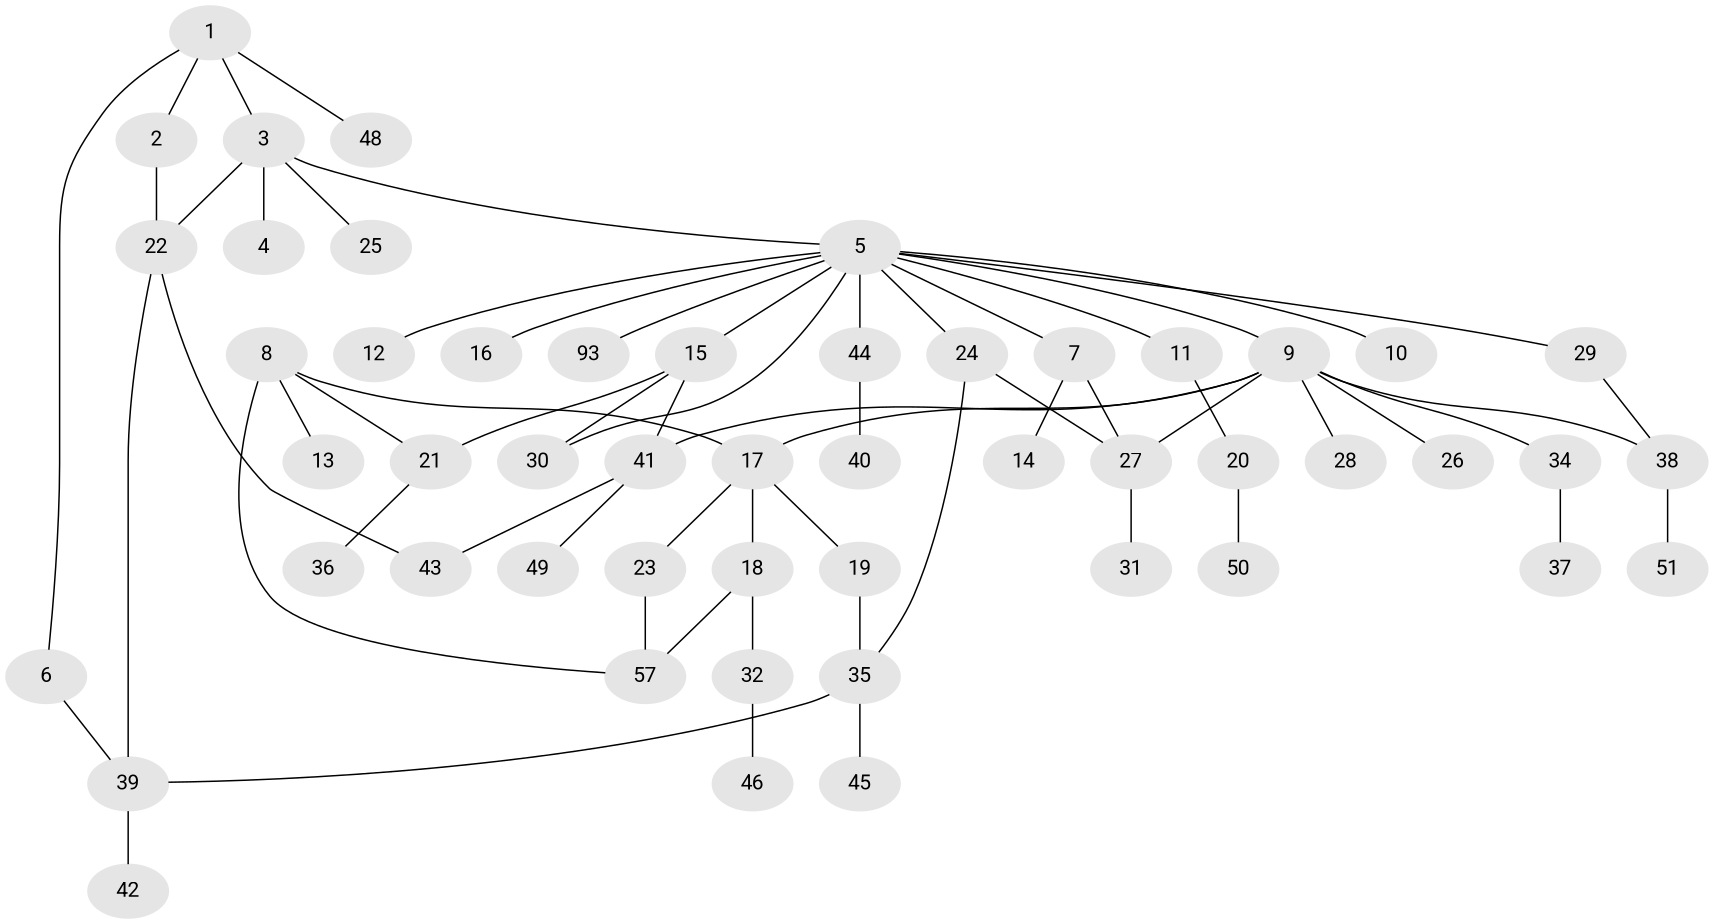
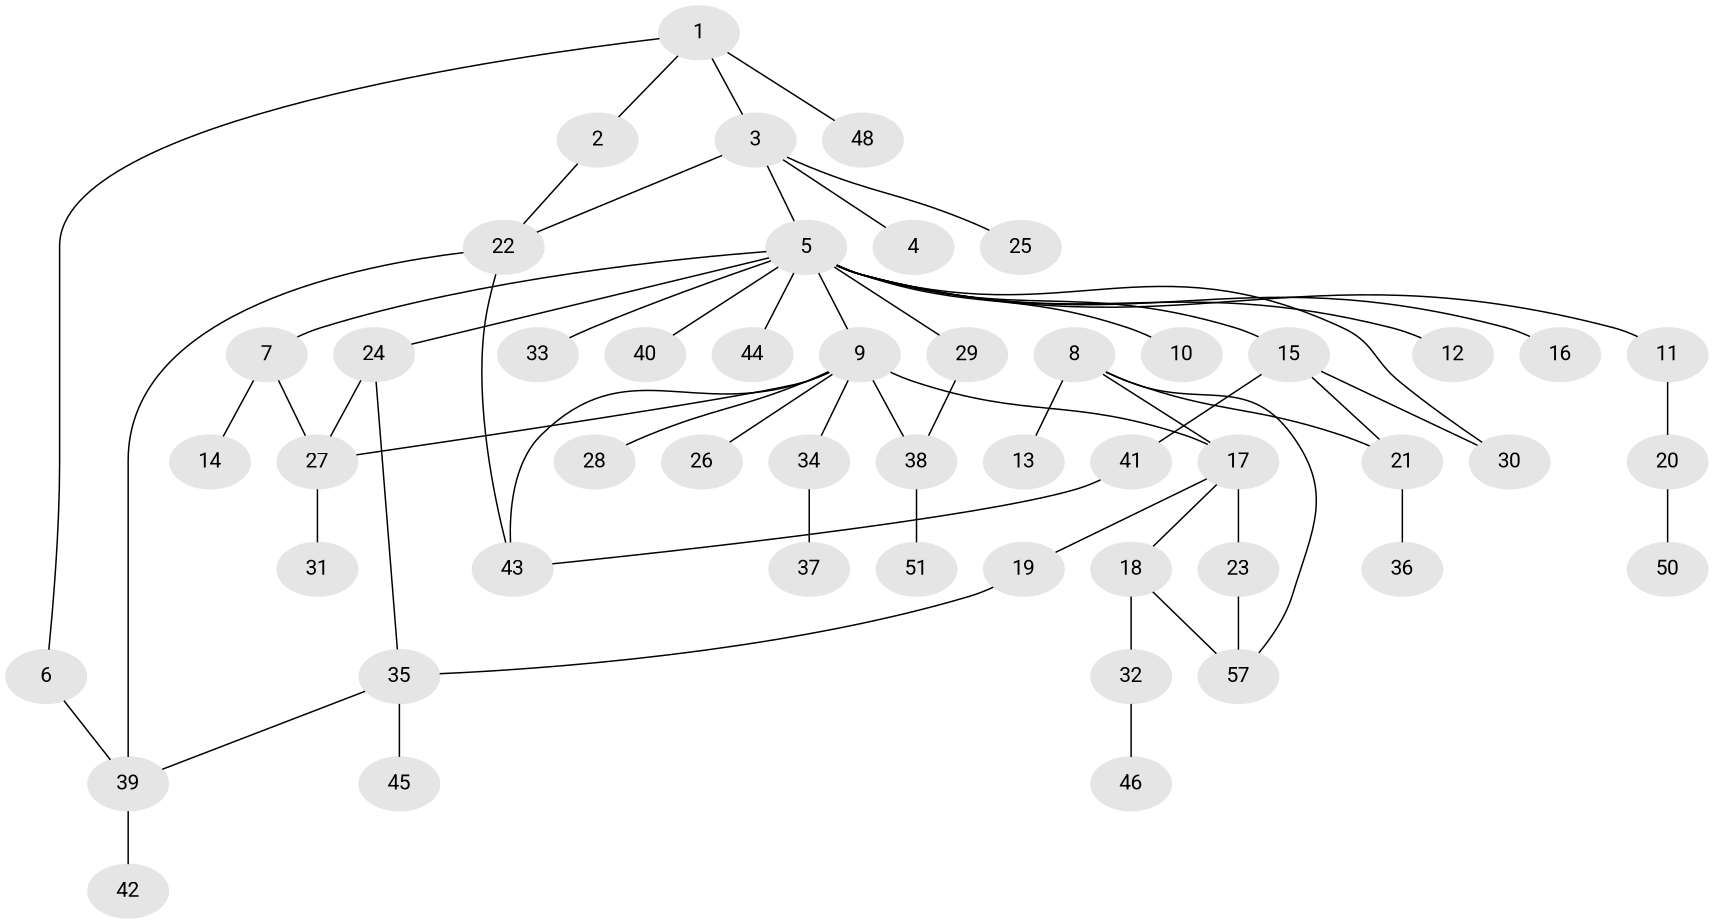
  graph {
    fontname=Roboto
    node [color=gray90 fontname=Roboto style=filled]
    edge [fontname=Roboto]
    1
    2
    3
    6
    48
    22
    4
    5
    25
    39
    43
    7
    9
    10
    11
    12
    15
    16
    24
    29
    30
-   33 [label=93]
+   33
    40
    44
    14
    27
    8
    17
    13
    21
    n31 [label=57]
    26
    28
    34
    38
    20
    41
    18
    19
    23
    35
    42
    31
    36
    37
    51
    50
-   49
    32
    46
    45
    1 -- 2
    1 -- 3
    1 -- 6
    1 -- 48
    2 -- 22
    3 -- 22
    3 -- 4
    3 -- 5
    3 -- 25
    6 -- 39
    22 -- 39
    22 -- 43
    5 -- 7
    5 -- 9
    5 -- 10
    5 -- 11
    5 -- 12
    5 -- 15
    5 -- 16
    5 -- 24
    5 -- 29
    5 -- 30
    5 -- 33
-   44 -- 40
+   5 -- 40
    5 -- 44
    39 -- 42
    7 -- 14
    7 -- 27
-   9 -- 41
+   9 -- 43
    9 -- 27
    9 -- 17
    9 -- 26
    9 -- 28
    9 -- 34
    9 -- 38
    11 -- 20
    15 -- 30
    15 -- 21
    15 -- 41
    24 -- 27
    24 -- 35
    29 -- 38
    27 -- 31
    8 -- 17
    8 -- 13
    8 -- 21
    8 -- n31
    17 -- 18
    17 -- 19
    17 -- 23
    21 -- 36
    34 -- 37
    38 -- 51
    20 -- 50
    41 -- 43
-   41 -- 49
    18 -- n31
    18 -- 32
    19 -- 35
    23 -- n31
    35 -- 39
    35 -- 45
    32 -- 46
  }
